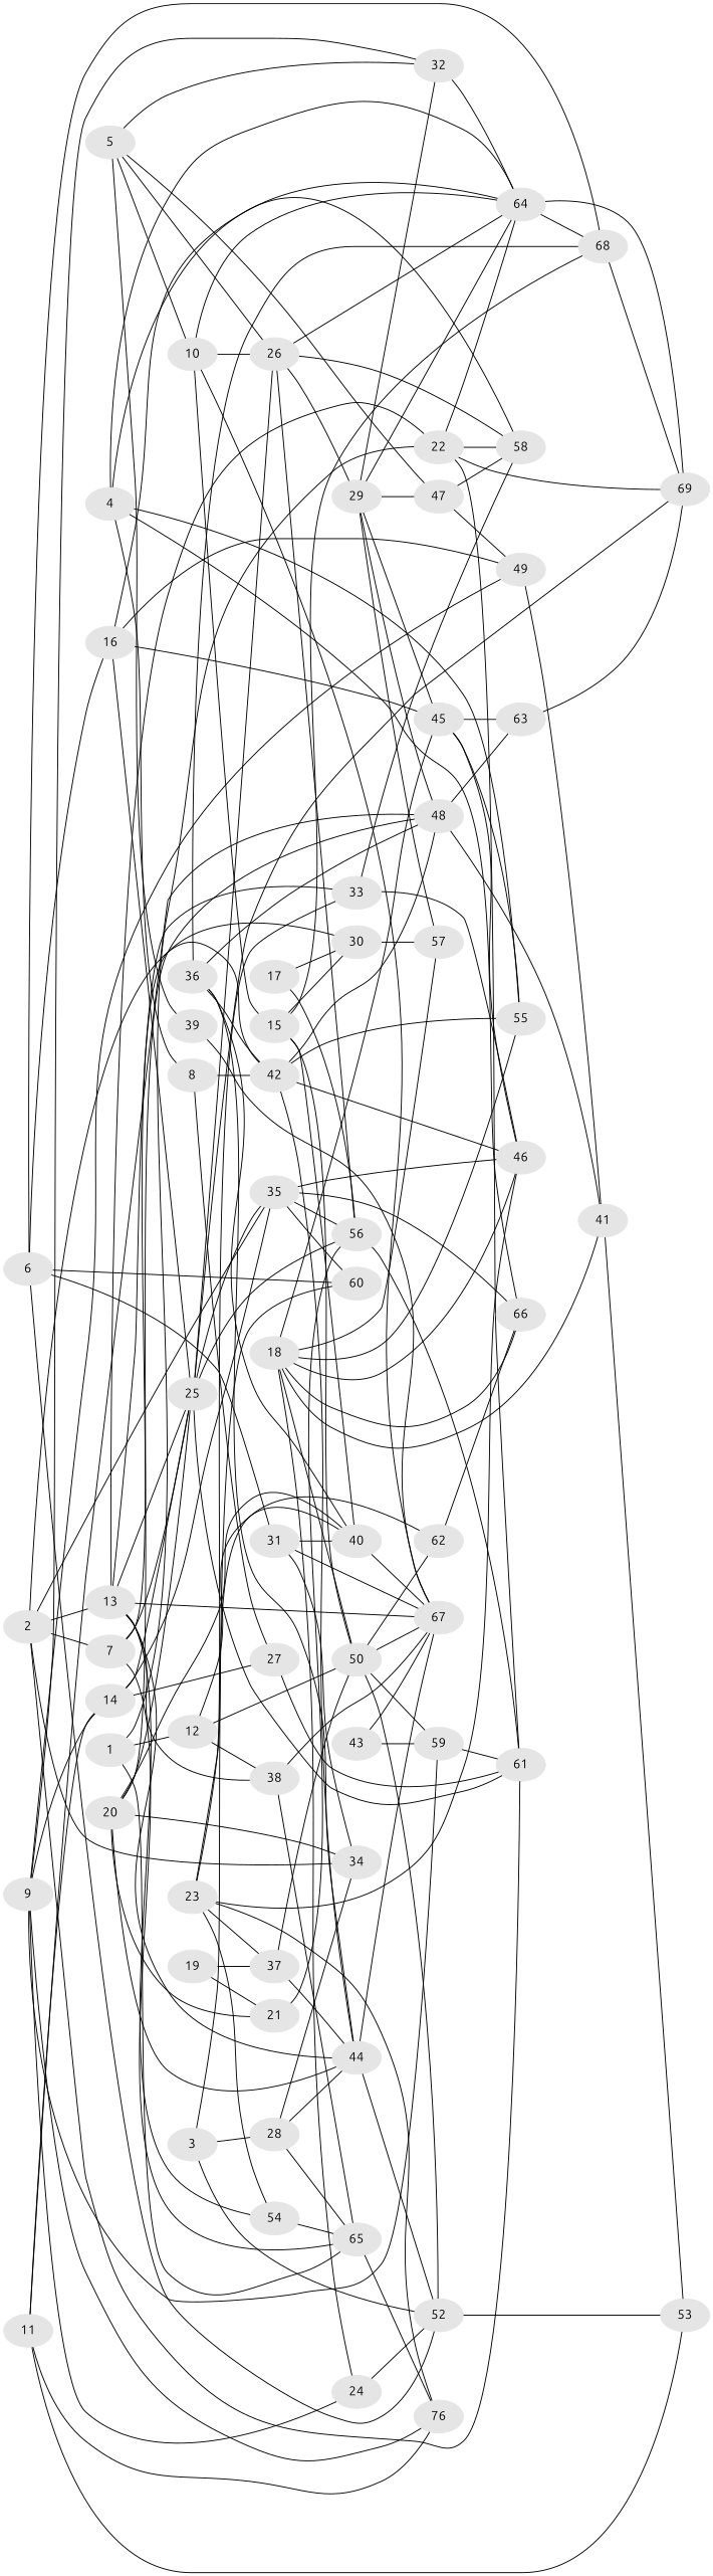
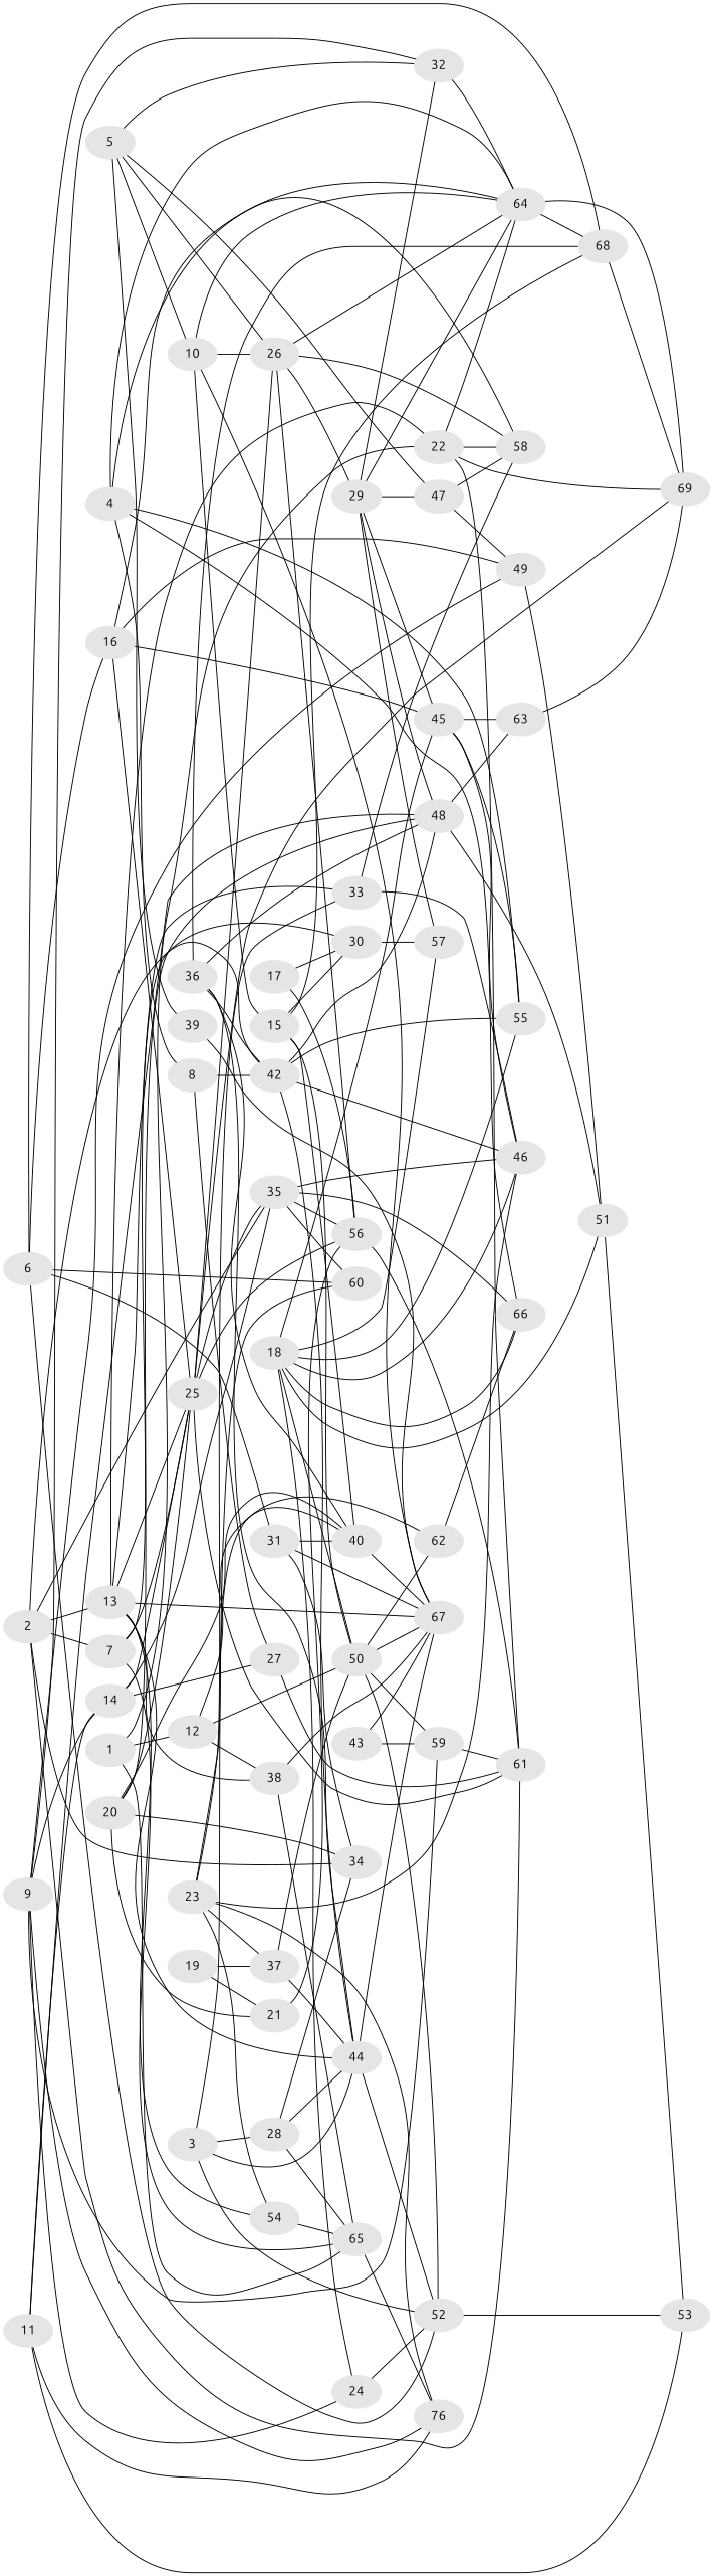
  graph {
    fontname=Ubuntu
    rankdir=LR
    node [color=gray90 fontname=Ubuntu style=filled]
    edge [fontname=Ubuntu weight=1.0]
    1
    12
    22
    65
    38
    40
    50
    61
    58
    64
    69
    n12 [label=76]
    2
    7
    13
    34
    35
    42
    25
    30
    67
    33
    44
    54
    60
    66
    56
    46
    55
    48
    3
    28
    52
    53
    4
    8
    27
    68
    5
    10
    26
    32
    39
    47
    15
    29
    49
    6
    16
    31
    45
    57
    9
    14
    24
    59
-   51 [label=41]
+   51
    11
    63
    62
    17
    18
    19
    21
    37
    20
    23
    36
    43
    1 -- 12
    1 -- 22
    1 -- 65
    12 -- 38
    12 -- 40
    12 -- 50
    22 -- 61
    22 -- 58
    22 -- 64
    22 -- 69
    65 -- n12
    38 -- 65
    38 -- 67
    40 -- 67
    50 -- 67
    50 -- 52
    50 -- 59
    50 -- 62
    64 -- 69
    64 -- 68
    2 -- 61
    2 -- 7
    2 -- 13 [weight=2.0]
    2 -- 34 [weight=2.0]
    2 -- 35
    2 -- 42
    7 -- 65
    7 -- 25
    7 -- 30
    13 -- 22
    13 -- 38
    13 -- 25
    13 -- 67 [weight=2.0]
    13 -- 33
    13 -- 44
    13 -- 54
    35 -- 60
    35 -- 66
    35 -- 56
    35 -- 46
    42 -- 44
    42 -- 46
    42 -- 55
    42 -- 48
    25 -- 61
    25 -- 69
    25 -- 35
    25 -- 56
    25 -- 26
    30 -- 57
    33 -- 58
    33 -- 46
    44 -- 67
    44 -- 52
    54 -- 65
    56 -- 61
    48 -- 51
    48 -- 63
    3 -- 60
    3 -- 28
    3 -- 52
    28 -- 65
    28 -- 34
    28 -- 44
    52 -- 53
    4 -- 58
    4 -- 64
    4 -- 66
    4 -- 55
    4 -- 8
    8 -- 42 [weight=2.0]
    8 -- 27
    27 -- 61
    68 -- 69
    5 -- 10
    5 -- 26
    5 -- 32
    5 -- 39
    5 -- 47
    10 -- 64
    10 -- 67
    10 -- 26
    10 -- 15
    26 -- 58
    26 -- 64
    26 -- 56
    26 -- 29
    32 -- 64
    39 -- 67
    47 -- 58
    47 -- 49
    15 -- 40
    15 -- 50
    15 -- 30
    15 -- 68
    29 -- 64
    29 -- 48
    29 -- 32
    29 -- 47
    29 -- 45
    29 -- 57
    49 -- 51
    6 -- 60
    6 -- 52
    6 -- 68
    6 -- 16
    6 -- 31
    16 -- 64
    16 -- 25
    16 -- 49
    16 -- 45
    31 -- 40
    31 -- 34
    31 -- 67
    45 -- 46
    45 -- 55
    45 -- 63
    9 -- n12
    9 -- 32
    9 -- 49
    9 -- 14
    9 -- 24
    9 -- 59
    14 -- 35
    14 -- 25
    14 -- 27
    24 -- 52
    59 -- 61
    51 -- 53
    11 -- n12
    11 -- 48
    11 -- 53
    11 -- 14
    63 -- 69
    62 -- 66
    17 -- 30
    17 -- 56
    18 -- 50
    18 -- 66
    18 -- 46
    18 -- 55 [weight=2.0]
    18 -- 45
    18 -- 57
    18 -- 24
    18 -- 51
    19 -- 21
    19 -- 37 [weight=2.0]
    21 -- 56
    37 -- 50 [weight=2.0]
    37 -- 44
    20 -- 40
    20 -- 34
    20 -- 25
-   20 -- 44
+   3 -- 44
    20 -- 48
    20 -- 21 [weight=2.0]
    23 -- n12
    23 -- 33
    23 -- 54
    23 -- 46 [weight=2.0]
    23 -- 62
    23 -- 37
    36 -- 40
    36 -- 42
    36 -- 44
    36 -- 48
    36 -- 68
    43 -- 67 [weight=2.0]
    43 -- 59
  }
